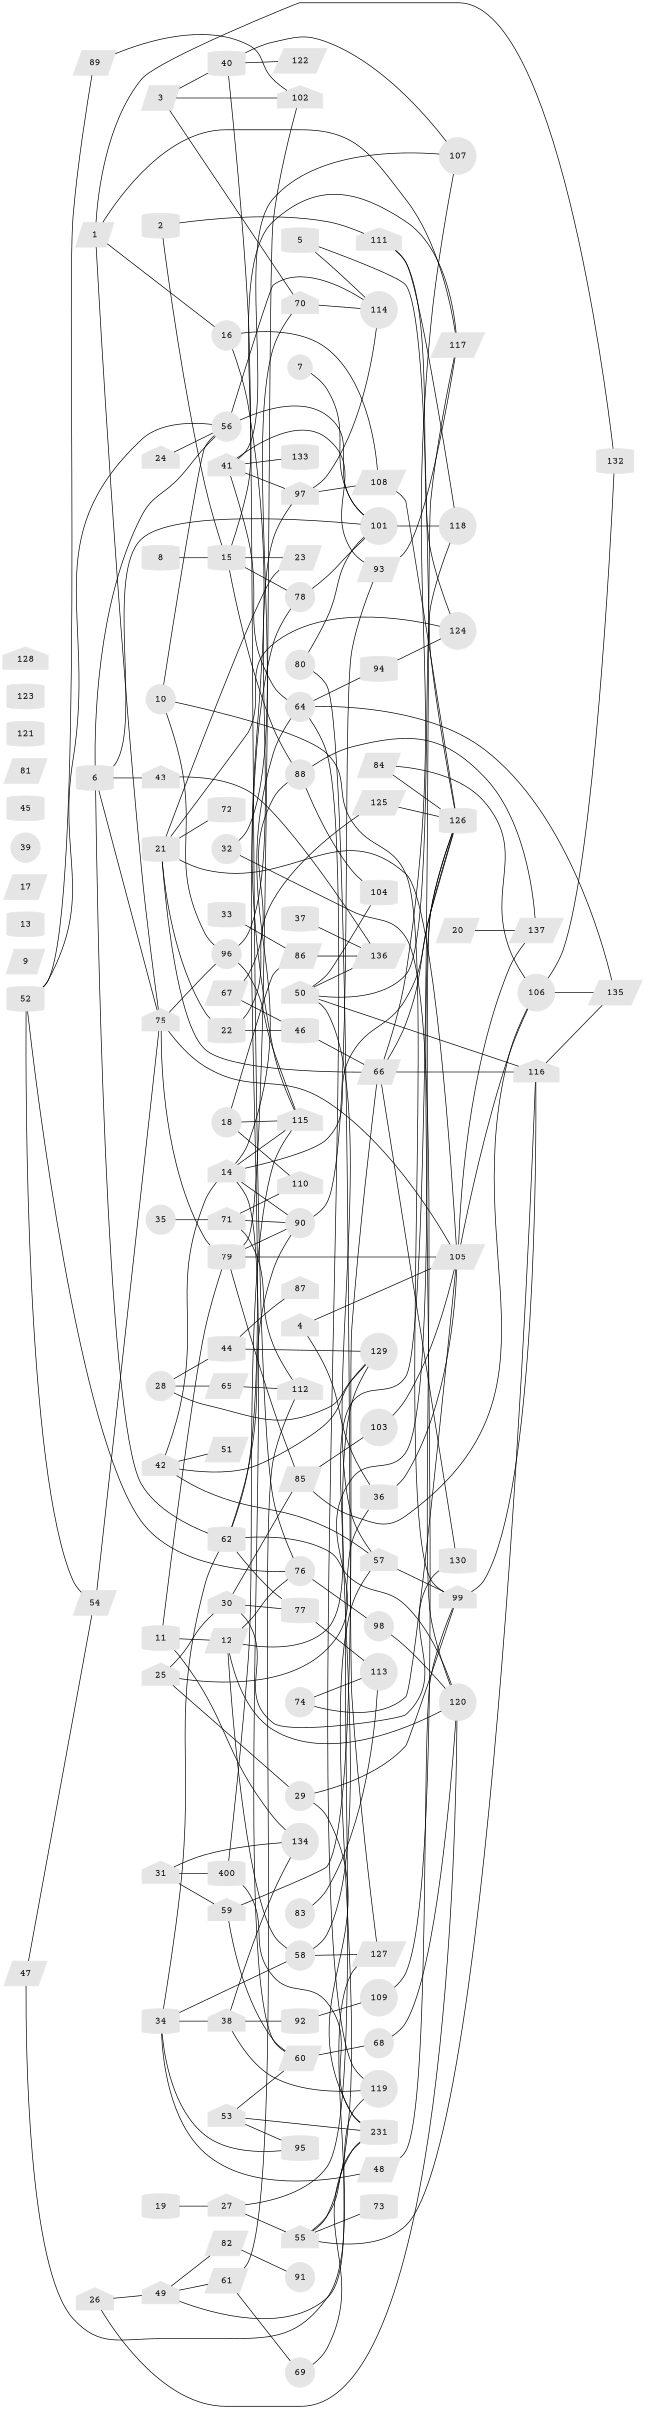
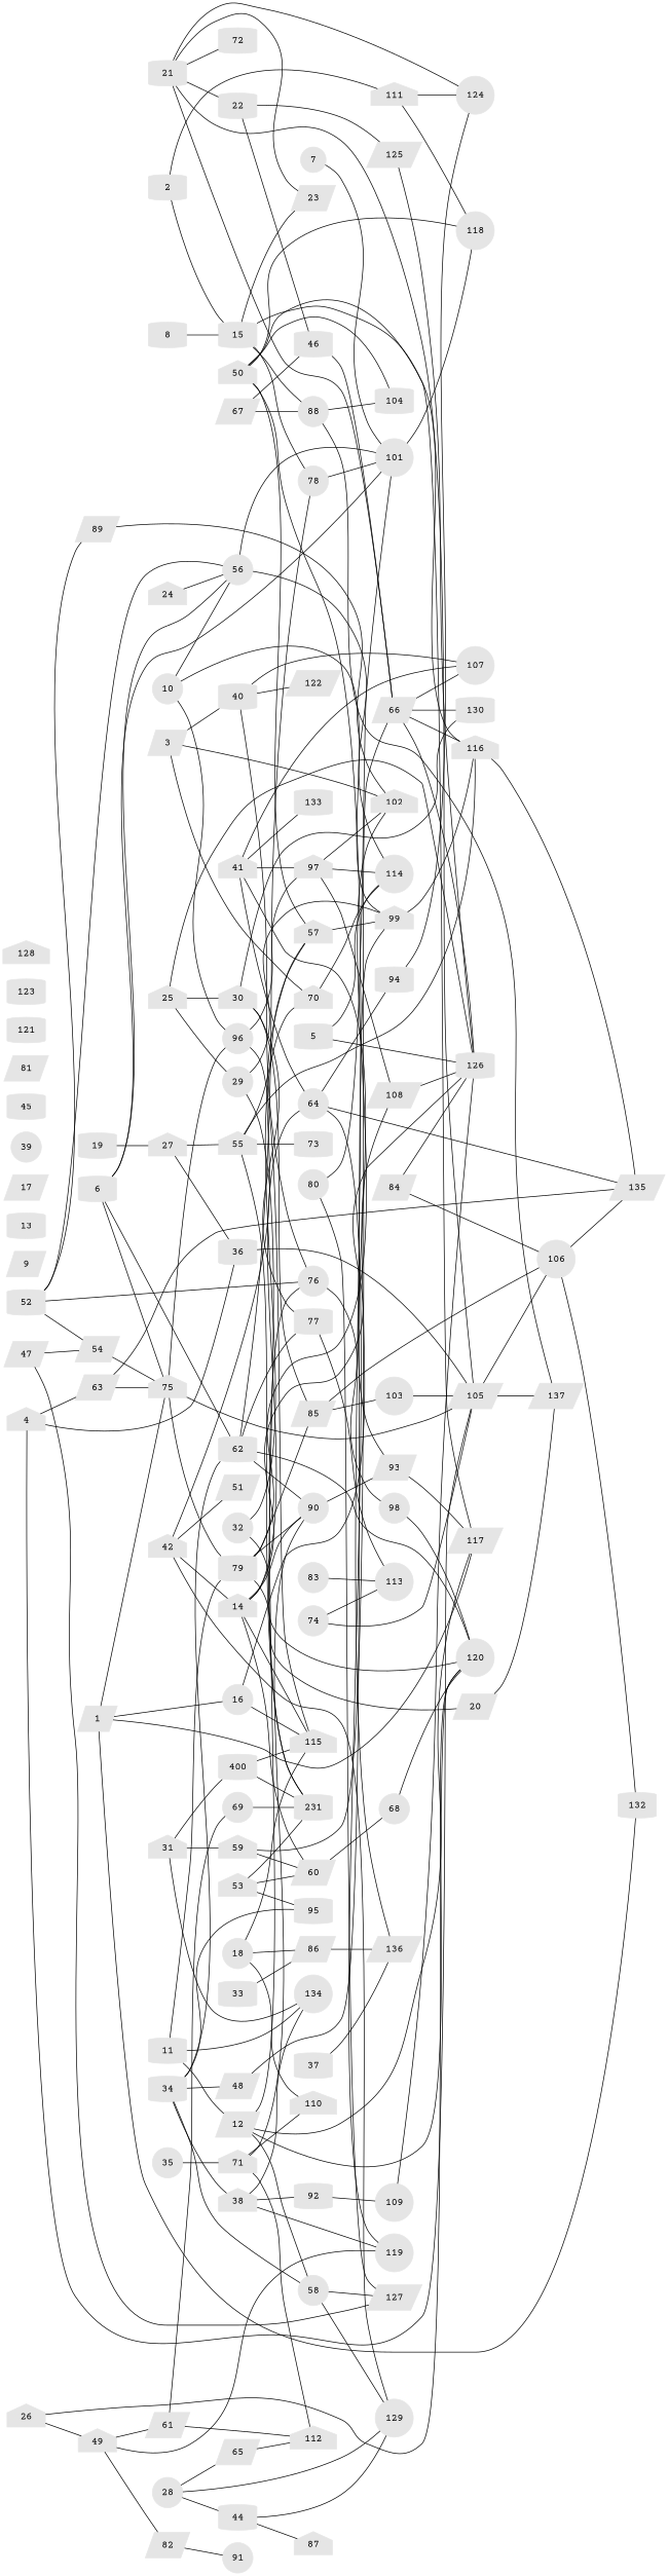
  graph {
    fontname="Courier Prime"
    rankdir=LR
    node [color=gray90 fontname="Courier Prime" shape=circle style=filled]
    edge [fontname="Courier Prime"]
    1 [shape=parallelogram]
    16
    75 [shape=house]
    117 [shape=parallelogram]
    132 [shape=cylinder]
    115 [shape=house]
    108 [shape=parallelogram]
    105 [shape=parallelogram]
    96
    79 [shape=cylinder]
    2 [shape=cylinder]
    15 [shape=cylinder]
    111 [shape=house]
    23 [shape=parallelogram]
    78
    88
    124
    118
    3 [shape=parallelogram]
    40 [shape=cylinder]
    70 [shape=house]
    102 [shape=house]
    76
    107
    122 [shape=parallelogram]
    114
    4 [shape=house]
    36 [shape=cylinder]
+   63 [shape=parallelogram]
    135 [shape=parallelogram]
    137 [shape=parallelogram]
    106
    5 [shape=cylinder]
    126 [shape=cylinder]
    6 [shape=cylinder]
-   43 [shape=house]
    56
    62 [shape=cylinder]
    101
    136 [shape=parallelogram]
    120
    90
    77 [shape=cylinder]
    7
    8 [shape=cylinder]
    46 [shape=cylinder]
    66 [shape=parallelogram]
    9 [shape=parallelogram]
    10
    99 [shape=house]
    97 [shape=house]
    116 [shape=house]
    11 [shape=cylinder]
    12 [shape=parallelogram]
    134
    58
    85 [shape=parallelogram]
    129
    127 [shape=parallelogram]
    98
    13 [shape=cylinder]
    14 [shape=house]
    60 [shape=parallelogram]
    64
    68
    119
    94 [shape=cylinder]
    93 [shape=parallelogram]
    104 [shape=cylinder]
    17 [shape=parallelogram]
    18
    86 [shape=parallelogram]
    110 [shape=house]
    19 [shape=cylinder]
    27 [shape=house]
    55 [shape=house]
    20 [shape=parallelogram]
    21 [shape=cylinder]
    22 [shape=cylinder]
    72 [shape=cylinder]
    125 [shape=parallelogram]
    130 [shape=cylinder]
    24 [shape=house]
    25 [shape=house]
    29
    30 [shape=house]
    n87 [label=231 shape=cylinder]
    26 [shape=house]
    49 [shape=house]
    61 [shape=parallelogram]
    82 [shape=parallelogram]
    57 [shape=house]
    73 [shape=cylinder]
    44 [shape=cylinder]
    28
    65 [shape=parallelogram]
    87 [shape=house]
    112 [shape=house]
    113
    103
    31 [shape=house]
    59 [shape=house]
    n103 [label=400 shape=cylinder]
    32
    33 [shape=cylinder]
    34 [shape=cylinder]
    38 [shape=house]
    48 [shape=parallelogram]
    95 [shape=cylinder]
    92 [shape=cylinder]
    71 [shape=house]
    35
    37 [shape=cylinder]
    109
    39
    41 [shape=house]
    133 [shape=cylinder]
    42 [shape=house]
    51 [shape=parallelogram]
    45 [shape=cylinder]
    47 [shape=parallelogram]
    54 [shape=parallelogram]
    69
    91
    50 [shape=house]
    52 [shape=cylinder]
    89 [shape=parallelogram]
    53 [shape=house]
    67 [shape=parallelogram]
    74
    80
    81 [shape=parallelogram]
    83
    84 [shape=parallelogram]
    121 [shape=cylinder]
    123 [shape=cylinder]
    128 [shape=house]
    1 -- 16
    1 -- 75
    1 -- 117
    1 -- 132
    16 -- 115
    16 -- 108
    75 -- 105
    75 -- 96
    75 -- 79
    108 -- 126
    105 -- 137
    105 -- 106
    96 -- 115
    96 -- 97
-   79 -- 105
+   79 -- 20
    79 -- 102
    79 -- 90
    79 -- 85
    2 -- 15
    2 -- 111
    15 -- 117
    15 -- 23
    15 -- 78
    15 -- 88
    111 -- 124
    111 -- 118
    78 -- 101
    88 -- 137
    88 -- 104
    3 -- 40
    3 -- 70
    3 -- 102
    40 -- 76
    40 -- 107
    40 -- 122
    70 -- 114
    76 -- 98
    4 -- 105
    4 -- 36
+   4 -- 63
    36 -- 105
+   63 -- 75
+   63 -- 135
    106 -- 132
    106 -- 135
    5 -- 114
    5 -- 126
    6 -- 75
-   6 -- 43
    6 -- 56
    6 -- 62
    6 -- 101
-   43 -- 136
    56 -- 114
    56 -- 101
    62 -- 78
    62 -- 120
    62 -- 90
    62 -- 77
    101 -- 118
    90 -- 93
    77 -- 113
    7 -- 101
    8 -- 15
    46 -- 66
    66 -- 107
    66 -- 126
    66 -- 116
    66 -- 130
    10 -- 96
    10 -- 56
    10 -- 99
    99 -- 116
    97 -- 108
+   97 -- 102
    97 -- 114
    116 -- 135
    11 -- 79
    11 -- 12
    11 -- 134
    12 -- 117
    12 -- 76
    12 -- 120
    12 -- 58
    58 -- 129
    58 -- 127
    85 -- 106
    85 -- 103
    98 -- 120
    14 -- 115
    14 -- 126
    14 -- 90
    14 -- 60
    14 -- 64
    60 -- 68
    64 -- 135
    64 -- 119
    64 -- 94
    68 -- 120
    94 -- 124
    93 -- 117
    18 -- 115
    18 -- 86
    18 -- 110
    86 -- 136
    19 -- 27
    27 -- 36
    27 -- 55
    55 -- 116
    55 -- n87
    55 -- 57
    55 -- 73
    20 -- 137
    21 -- 105
    21 -- 23
    21 -- 124
    21 -- 66
    21 -- 22
    21 -- 72
    22 -- 46
    22 -- 125
    125 -- 126
    24 -- 56
    25 -- 126
    25 -- 29
    25 -- 30
    29 -- 99
    29 -- n87
    30 -- 77
    30 -- 85
    30 -- 130
    26 -- 120
    26 -- 49
    49 -- 119
    49 -- 61
    49 -- 82
    61 -- 112
    61 -- 69
    82 -- 91
    57 -- 99
    44 -- 129
    44 -- 87
    28 -- 129
    28 -- 44
    28 -- 65
    65 -- 112
    103 -- 105
    31 -- 134
    31 -- 59
    31 -- n103
    59 -- 66
    59 -- 60
    n103 -- 115
    n103 -- n87
    32 -- 70
    32 -- 120
    33 -- 86
    34 -- 62
    34 -- 58
    34 -- 38
    34 -- 48
    34 -- 95
    38 -- 134
    38 -- 119
    38 -- 92
    48 -- 99
    92 -- 109
    71 -- 90
    71 -- 110
    71 -- 112
    35 -- 71
    37 -- 136
    109 -- 126
    41 -- 107
    41 -- 97
    41 -- 64
    41 -- 93
    41 -- 133
    42 -- 129
    42 -- 14
    42 -- 57
    42 -- 51
    47 -- 127
    47 -- 54
    54 -- 75
    69 -- n87
    50 -- 118
    50 -- 136
    50 -- 116
    50 -- 104
    50 -- 57
    52 -- 76
    52 -- 56
    52 -- 54
    52 -- 89
    89 -- 102
    53 -- 60
    53 -- n87
    53 -- 95
    67 -- 88
    67 -- 46
    74 -- 105
    74 -- 113
    80 -- 101
    80 -- 127
    83 -- 113
    84 -- 106
    84 -- 126
  }
